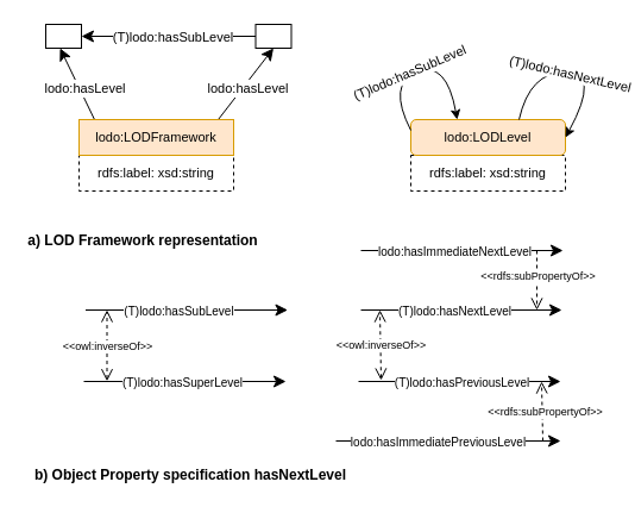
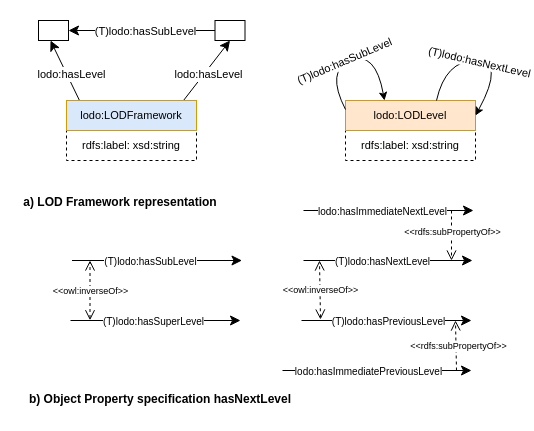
  <mxCell id="0" />
  <mxCell id="1" parent="0" />
  <mxCell id="2" value="" style="rounded=0;whiteSpace=wrap;html=1;snapToPoint=1;points=[[0.1,0],[0.2,0],[0.3,0],[0.4,0],[0.5,0],[0.6,0],[0.7,0],[0.8,0],[0.9,0],[0,0.1],[0,0.3],[0,0.5],[0,0.7],[0,0.9],[0.1,1],[0.2,1],[0.3,1],[0.4,1],[0.5,1],[0.6,1],[0.7,1],[0.8,1],[0.9,1],[1,0.1],[1,0.3],[1,0.5],[1,0.7],[1,0.9]];fontSize=11;" parent="1" vertex="1"><mxGeometry x="214.5" y="20" width="30" height="20" as="geometry" /></mxCell>
  <mxCell id="3" value="" style="rounded=0;whiteSpace=wrap;html=1;snapToPoint=1;points=[[0.1,0],[0.2,0],[0.3,0],[0.4,0],[0.5,0],[0.6,0],[0.7,0],[0.8,0],[0.9,0],[0,0.1],[0,0.3],[0,0.5],[0,0.7],[0,0.9],[0.1,1],[0.2,1],[0.3,1],[0.4,1],[0.5,1],[0.6,1],[0.7,1],[0.8,1],[0.9,1],[1,0.1],[1,0.3],[1,0.5],[1,0.7],[1,0.9]];fontSize=11;" parent="1" vertex="1"><mxGeometry x="38" y="20" width="30" height="20" as="geometry" /></mxCell>
  <mxCell id="4" value="" style="endArrow=classic;html=1;exitX=0.9;exitY=0;exitDx=0;exitDy=0;entryX=0.5;entryY=1;entryDx=0;entryDy=0;endSize=8;arcSize=0;" parent="1" source="11" target="2" edge="1"><mxGeometry width="50" height="50" relative="1" as="geometry"><mxPoint x="52" y="-20" as="sourcePoint" /><mxPoint x="178" y="-20" as="targetPoint" /></mxGeometry></mxCell>
  <mxCell id="5" value="&lt;div&gt;&lt;font style=&quot;font-size: 11px&quot;&gt;lodo:hasLevel&lt;/font&gt;&lt;/div&gt;" style="text;html=1;align=center;verticalAlign=middle;resizable=0;points=[];labelBackgroundColor=#ffffff;" parent="4" vertex="1" connectable="0"><mxGeometry x="-0.127" relative="1" as="geometry"><mxPoint x="4.17" as="offset" /></mxGeometry></mxCell>
  <mxCell id="6" value="" style="endArrow=classic;html=1;exitX=0;exitY=0.5;exitDx=0;exitDy=0;entryX=1;entryY=0.5;entryDx=0;entryDy=0;endSize=8;arcSize=0;" parent="1" source="2" target="3" edge="1"><mxGeometry width="50" height="50" relative="1" as="geometry"><mxPoint x="62" y="-85" as="sourcePoint" /><mxPoint x="188" y="-85" as="targetPoint" /></mxGeometry></mxCell>
  <mxCell id="7" value="&lt;div&gt;&lt;font style=&quot;font-size: 11px&quot;&gt;(T)lodo:hasSubLevel&lt;/font&gt;&lt;/div&gt;" style="text;html=1;align=center;verticalAlign=middle;resizable=0;points=[];labelBackgroundColor=#ffffff;" parent="6" vertex="1" connectable="0"><mxGeometry x="-0.127" relative="1" as="geometry"><mxPoint x="-5.83" as="offset" /></mxGeometry></mxCell>
  <mxCell id="8" value="" style="endArrow=classic;html=1;exitX=0.1;exitY=0;exitDx=0;exitDy=0;entryX=0.4;entryY=1;entryDx=0;entryDy=0;endSize=8;arcSize=0;" parent="1" source="11" target="3" edge="1"><mxGeometry width="50" height="50" relative="1" as="geometry"><mxPoint x="72" y="-75" as="sourcePoint" /><mxPoint x="198" y="-75" as="targetPoint" /></mxGeometry></mxCell>
  <mxCell id="9" value="&lt;div&gt;&lt;font style=&quot;font-size: 11px&quot;&gt;lodo:hasLevel&lt;/font&gt;&lt;/div&gt;" style="text;html=1;align=center;verticalAlign=middle;resizable=0;points=[];labelBackgroundColor=#ffffff;" parent="8" vertex="1" connectable="0"><mxGeometry x="-0.127" relative="1" as="geometry"><mxPoint x="4.17" as="offset" /></mxGeometry></mxCell>
  <mxCell id="10" value="rdfs:label: xsd:string" style="rounded=0;whiteSpace=wrap;html=1;snapToPoint=1;points=[[0.1,0],[0.2,0],[0.3,0],[0.4,0],[0.5,0],[0.6,0],[0.7,0],[0.8,0],[0.9,0],[0,0.1],[0,0.3],[0,0.5],[0,0.7],[0,0.9],[0.1,1],[0.2,1],[0.3,1],[0.4,1],[0.5,1],[0.6,1],[0.7,1],[0.8,1],[0.9,1],[1,0.1],[1,0.3],[1,0.5],[1,0.7],[1,0.9]];dashed=1;fontSize=11;" parent="1" vertex="1"><mxGeometry x="66" y="130" width="130" height="30" as="geometry" /></mxCell>
- <mxCell id="11" value="lodo:LODFramework" style="rounded=0;whiteSpace=wrap;html=1;snapToPoint=1;points=[[0.1,0],[0.2,0],[0.3,0],[0.4,0],[0.5,0],[0.6,0],[0.7,0],[0.8,0],[0.9,0],[0,0.1],[0,0.3],[0,0.5],[0,0.7],[0,0.9],[0.1,1],[0.2,1],[0.3,1],[0.4,1],[0.5,1],[0.6,1],[0.7,1],[0.8,1],[0.9,1],[1,0.1],[1,0.3],[1,0.5],[1,0.7],[1,0.9]];fontSize=11;fillColor=#ffe6cc;strokeColor=#d79b00;" parent="1" vertex="1"><mxGeometry x="66" y="100" width="130" height="30" as="geometry" /></mxCell>
+ <mxCell id="11" value="lodo:LODFramework" style="rounded=0;whiteSpace=wrap;html=1;snapToPoint=1;points=[[0.1,0],[0.2,0],[0.3,0],[0.4,0],[0.5,0],[0.6,0],[0.7,0],[0.8,0],[0.9,0],[0,0.1],[0,0.3],[0,0.5],[0,0.7],[0,0.9],[0.1,1],[0.2,1],[0.3,1],[0.4,1],[0.5,1],[0.6,1],[0.7,1],[0.8,1],[0.9,1],[1,0.1],[1,0.3],[1,0.5],[1,0.7],[1,0.9]];fontSize=11;fillColor=#dae8fc;strokeColor=#d79b00;" parent="1" vertex="1"><mxGeometry x="66" y="100" width="130" height="30" as="geometry" /></mxCell>
  <mxCell id="12" value="rdfs:label: xsd:string" style="rounded=0;whiteSpace=wrap;html=1;snapToPoint=1;points=[[0.1,0],[0.2,0],[0.3,0],[0.4,0],[0.5,0],[0.6,0],[0.7,0],[0.8,0],[0.9,0],[0,0.1],[0,0.3],[0,0.5],[0,0.7],[0,0.9],[0.1,1],[0.2,1],[0.3,1],[0.4,1],[0.5,1],[0.6,1],[0.7,1],[0.8,1],[0.9,1],[1,0.1],[1,0.3],[1,0.5],[1,0.7],[1,0.9]];dashed=1;fontSize=11;" parent="1" vertex="1"><mxGeometry x="345" y="130" width="130" height="30" as="geometry" /></mxCell>
- <mxCell id="13" value="lodo:LODLevel" style="whiteSpace=wrap;html=1;snapToPoint=1;points=[[0.1,0],[0.2,0],[0.3,0],[0.4,0],[0.5,0],[0.6,0],[0.7,0],[0.8,0],[0.9,0],[0,0.1],[0,0.3],[0,0.5],[0,0.7],[0,0.9],[0.1,1],[0.2,1],[0.3,1],[0.4,1],[0.5,1],[0.6,1],[0.7,1],[0.8,1],[0.9,1],[1,0.1],[1,0.3],[1,0.5],[1,0.7],[1,0.9]];fontSize=11;fillColor=#ffe6cc;strokeColor=#d79b00;rounded=1;" parent="1" vertex="1"><mxGeometry x="345" y="100" width="130" height="30" as="geometry" /></mxCell>
+ <mxCell id="13" value="lodo:LODLevel" style="rounded=0;whiteSpace=wrap;html=1;snapToPoint=1;points=[[0.1,0],[0.2,0],[0.3,0],[0.4,0],[0.5,0],[0.6,0],[0.7,0],[0.8,0],[0.9,0],[0,0.1],[0,0.3],[0,0.5],[0,0.7],[0,0.9],[0.1,1],[0.2,1],[0.3,1],[0.4,1],[0.5,1],[0.6,1],[0.7,1],[0.8,1],[0.9,1],[1,0.1],[1,0.3],[1,0.5],[1,0.7],[1,0.9]];fontSize=11;fillColor=#ffe6cc;strokeColor=#d79b00;" parent="1" vertex="1"><mxGeometry x="345" y="100" width="130" height="30" as="geometry" /></mxCell>
  <mxCell id="14" value="" style="curved=1;endArrow=classic;html=1;exitX=0;exitY=0.3;exitDx=0;exitDy=0;entryX=0.3;entryY=0;entryDx=0;entryDy=0;" parent="1" source="13" target="13" edge="1"><mxGeometry width="50" height="50" relative="1" as="geometry"><mxPoint x="335" y="90" as="sourcePoint" /><mxPoint x="402.9" y="90" as="targetPoint" /><Array as="points"><mxPoint x="325" y="70" /><mxPoint x="375" y="50" /></Array></mxGeometry></mxCell>
  <mxCell id="15" value="&lt;font style=&quot;font-size: 11px&quot;&gt;(T)lodo:hasSubLevel&lt;/font&gt;" style="text;html=1;align=center;verticalAlign=middle;resizable=0;points=[];fontColor=#000000;labelBackgroundColor=#ffffff;rotation=337;" parent="1" vertex="1" connectable="0"><mxGeometry x="345" y="70" as="geometry"><mxPoint x="2" y="-9.33" as="offset" /></mxGeometry></mxCell>
  <mxCell id="16" value="" style="curved=1;endArrow=classic;html=1;entryX=1;entryY=0.5;entryDx=0;entryDy=0;exitX=0.7;exitY=0;exitDx=0;exitDy=0;" parent="1" source="13" target="13" edge="1"><mxGeometry width="50" height="50" relative="1" as="geometry"><mxPoint x="445" y="100" as="sourcePoint" /><mxPoint x="512.9" y="100" as="targetPoint" /><Array as="points"><mxPoint x="445" y="60" /><mxPoint x="505" y="60" /></Array></mxGeometry></mxCell>
  <mxCell id="17" value="&lt;font style=&quot;font-size: 11px&quot;&gt;(T)lodo:hasNextLevel&lt;/font&gt;" style="text;html=1;align=center;verticalAlign=middle;resizable=0;points=[];fontColor=#000000;labelBackgroundColor=#ffffff;fontSize=11;rotation=13;" parent="1" vertex="1" connectable="0"><mxGeometry x="475" y="70" as="geometry"><mxPoint x="2" y="-9.33" as="offset" /></mxGeometry></mxCell>
  <mxCell id="18" value="a) LOD Framework representation" style="text;html=1;strokeColor=none;fillColor=none;align=center;verticalAlign=middle;whiteSpace=wrap;rounded=0;fontStyle=1" parent="1" vertex="1"><mxGeometry x="20" y="192" width="200" height="20" as="geometry" /></mxCell>
  <mxCell id="19" value="b) Object Property specification hasNextLevel" style="text;html=1;strokeColor=none;fillColor=none;align=center;verticalAlign=middle;whiteSpace=wrap;rounded=0;fontStyle=1" parent="1" vertex="1"><mxGeometry x="20" y="389" width="280" height="20" as="geometry" /></mxCell>
  <mxCell id="20" value="" style="endArrow=classic;html=1;endSize=8;arcSize=0;exitX=1;exitY=0.5;exitDx=0;exitDy=0;" parent="1" edge="1"><mxGeometry width="50" height="50" relative="1" as="geometry"><mxPoint x="71.5" y="260" as="sourcePoint" /><mxPoint x="241.5" y="260" as="targetPoint" /></mxGeometry></mxCell>
  <mxCell id="21" value="&lt;div style=&quot;font-size: 10px&quot;&gt;&lt;font style=&quot;font-size: 10px&quot;&gt;(T)lodo:hasSubLevel&lt;/font&gt;&lt;/div&gt;" style="text;html=1;align=center;verticalAlign=middle;resizable=0;points=[];labelBackgroundColor=#ffffff;fontSize=10;" parent="20" vertex="1" connectable="0"><mxGeometry x="-0.127" relative="1" as="geometry"><mxPoint x="4.17" as="offset" /></mxGeometry></mxCell>
  <mxCell id="22" value="" style="endArrow=classic;html=1;endSize=8;arcSize=0;exitX=1;exitY=0.5;exitDx=0;exitDy=0;" parent="1" edge="1"><mxGeometry width="50" height="50" relative="1" as="geometry"><mxPoint x="70" y="320" as="sourcePoint" /><mxPoint x="240" y="320" as="targetPoint" /></mxGeometry></mxCell>
  <mxCell id="23" value="&lt;div style=&quot;font-size: 10px&quot;&gt;&lt;font style=&quot;font-size: 10px&quot;&gt;(T)lodo:hasSuperLevel&lt;/font&gt;&lt;/div&gt;" style="text;html=1;align=center;verticalAlign=middle;resizable=0;points=[];labelBackgroundColor=#ffffff;fontSize=10;" parent="22" vertex="1" connectable="0"><mxGeometry x="-0.127" relative="1" as="geometry"><mxPoint x="8.17" as="offset" /></mxGeometry></mxCell>
  <mxCell id="24" value="" style="endArrow=open;html=1;fontColor=#000099;endFill=0;dashed=1;entryX=0.5;entryY=1;entryDx=0;entryDy=0;endSize=8;startArrow=open;startFill=0;startSize=8;" parent="1" edge="1"><mxGeometry width="50" height="50" relative="1" as="geometry"><mxPoint x="89.5" y="319.75" as="sourcePoint" /><mxPoint x="89.5" y="260" as="targetPoint" /></mxGeometry></mxCell>
  <mxCell id="25" value="&amp;lt;&amp;lt;owl:inverseOf&amp;gt;&amp;gt;" style="text;html=1;align=center;verticalAlign=middle;resizable=0;points=[];fontColor=#000000;labelBackgroundColor=#ffffff;fontSize=9;" parent="24" vertex="1" connectable="0"><mxGeometry x="-0.328" relative="1" as="geometry"><mxPoint y="-9.14" as="offset" /></mxGeometry></mxCell>
  <mxCell id="26" value="" style="endArrow=classic;html=1;endSize=8;arcSize=0;exitX=1;exitY=0.5;exitDx=0;exitDy=0;" parent="1" edge="1"><mxGeometry width="50" height="50" relative="1" as="geometry"><mxPoint x="303" y="260" as="sourcePoint" /><mxPoint x="472" y="260" as="targetPoint" /></mxGeometry></mxCell>
  <mxCell id="27" value="&lt;div style=&quot;font-size: 10px&quot;&gt;&lt;font style=&quot;font-size: 10px&quot;&gt;(T)lodo:hasNextLevel&lt;/font&gt;&lt;/div&gt;" style="text;html=1;align=center;verticalAlign=middle;resizable=0;points=[];labelBackgroundColor=#ffffff;rotation=0;fontSize=10;" parent="26" vertex="1" connectable="0"><mxGeometry x="-0.127" relative="1" as="geometry"><mxPoint x="4.17" as="offset" /></mxGeometry></mxCell>
  <mxCell id="28" value="" style="endArrow=classic;html=1;endSize=8;arcSize=0;exitX=1;exitY=0.5;exitDx=0;exitDy=0;" parent="1" edge="1"><mxGeometry width="50" height="50" relative="1" as="geometry"><mxPoint x="301" y="320" as="sourcePoint" /><mxPoint x="471" y="320" as="targetPoint" /></mxGeometry></mxCell>
  <mxCell id="29" value="&lt;div style=&quot;font-size: 10px&quot;&gt;&lt;font style=&quot;font-size: 10px&quot;&gt;(T)lodo:hasPreviousLevel&lt;/font&gt;&lt;/div&gt;" style="text;html=1;align=center;verticalAlign=middle;resizable=0;points=[];labelBackgroundColor=#ffffff;rotation=0;fontSize=10;" parent="28" vertex="1" connectable="0"><mxGeometry x="-0.127" relative="1" as="geometry"><mxPoint x="12.17" as="offset" /></mxGeometry></mxCell>
  <mxCell id="30" value="" style="endArrow=classic;html=1;endSize=8;arcSize=0;exitX=1;exitY=0.5;exitDx=0;exitDy=0;" parent="1" edge="1"><mxGeometry width="50" height="50" relative="1" as="geometry"><mxPoint x="303" y="210" as="sourcePoint" /><mxPoint x="473" y="210" as="targetPoint" /></mxGeometry></mxCell>
  <mxCell id="31" value="&lt;div style=&quot;font-size: 10px&quot;&gt;lodo:hasImmediateNextLevel&lt;/div&gt;" style="text;html=1;align=center;verticalAlign=middle;resizable=0;points=[];labelBackgroundColor=#ffffff;rotation=0;fontSize=10;" parent="30" vertex="1" connectable="0"><mxGeometry x="-0.127" relative="1" as="geometry"><mxPoint x="4.17" as="offset" /></mxGeometry></mxCell>
  <mxCell id="32" value="" style="endArrow=classic;html=1;endSize=8;arcSize=0;" parent="1" edge="1"><mxGeometry width="50" height="50" relative="1" as="geometry"><mxPoint x="282" y="370" as="sourcePoint" /><mxPoint x="471" y="370" as="targetPoint" /></mxGeometry></mxCell>
  <mxCell id="33" value="&lt;div style=&quot;font-size: 10px&quot;&gt;lodo:hasImmediatePreviousLevel&lt;/div&gt;" style="text;html=1;align=center;verticalAlign=middle;resizable=0;points=[];labelBackgroundColor=#ffffff;rotation=0;fontSize=10;" parent="32" vertex="1" connectable="0"><mxGeometry x="-0.127" relative="1" as="geometry"><mxPoint x="3.17" as="offset" /></mxGeometry></mxCell>
  <mxCell id="34" value="" style="endArrow=open;html=1;fontColor=#000099;exitX=0.5;exitY=0;exitDx=0;exitDy=0;endFill=0;dashed=1;endSize=8;arcSize=0;" parent="1" edge="1"><mxGeometry width="50" height="50" relative="1" as="geometry"><mxPoint x="451" y="210" as="sourcePoint" /><mxPoint x="451" y="260" as="targetPoint" /></mxGeometry></mxCell>
  <mxCell id="35" value="&lt;font style=&quot;font-size: 9px;&quot;&gt;&amp;lt;&amp;lt;rdfs:subPropertyOf&amp;gt;&amp;gt;&lt;/font&gt;" style="text;html=1;align=center;verticalAlign=middle;resizable=0;points=[];fontColor=#000000;labelBackgroundColor=#ffffff;rotation=0;fontSize=9;" parent="34" vertex="1" connectable="0"><mxGeometry x="-0.328" relative="1" as="geometry"><mxPoint y="4.45" as="offset" /></mxGeometry></mxCell>
  <mxCell id="36" value="" style="endArrow=open;html=1;fontColor=#000099;exitX=0.5;exitY=0;exitDx=0;exitDy=0;endFill=0;dashed=1;endSize=8;arcSize=0;" parent="1" edge="1"><mxGeometry width="50" height="50" relative="1" as="geometry"><mxPoint x="456" y="370" as="sourcePoint" /><mxPoint x="455" y="320" as="targetPoint" /></mxGeometry></mxCell>
  <mxCell id="37" value="&lt;font style=&quot;font-size: 9px;&quot;&gt;&amp;lt;&amp;lt;rdfs:subPropertyOf&amp;gt;&amp;gt;&lt;/font&gt;" style="text;html=1;align=center;verticalAlign=middle;resizable=0;points=[];fontColor=#000000;labelBackgroundColor=#ffffff;rotation=0;fontSize=9;" parent="36" vertex="1" connectable="0"><mxGeometry x="-0.328" relative="1" as="geometry"><mxPoint x="2" y="-7.8" as="offset" /></mxGeometry></mxCell>
  <mxCell id="38" value="" style="endArrow=open;html=1;fontColor=#000099;endFill=0;dashed=1;entryX=0.5;entryY=1;entryDx=0;entryDy=0;endSize=8;startArrow=open;startFill=0;startSize=8;" parent="1" edge="1"><mxGeometry width="50" height="50" relative="1" as="geometry"><mxPoint x="320" y="319" as="sourcePoint" /><mxPoint x="319" y="260" as="targetPoint" /></mxGeometry></mxCell>
  <mxCell id="39" value="&amp;lt;&amp;lt;owl:inverseOf&amp;gt;&amp;gt;" style="text;html=1;align=center;verticalAlign=middle;resizable=0;points=[];fontColor=#000000;labelBackgroundColor=#ffffff;rotation=0;fontSize=9;" parent="38" vertex="1" connectable="0"><mxGeometry x="-0.328" relative="1" as="geometry"><mxPoint y="-9.14" as="offset" /></mxGeometry></mxCell>
